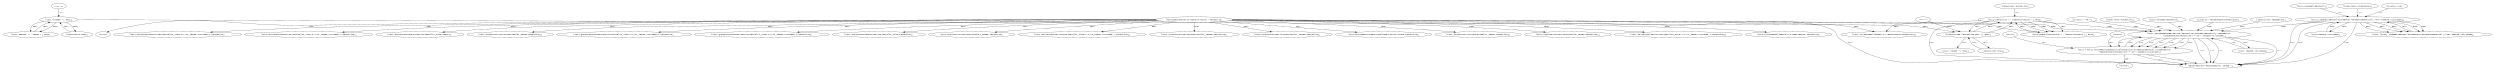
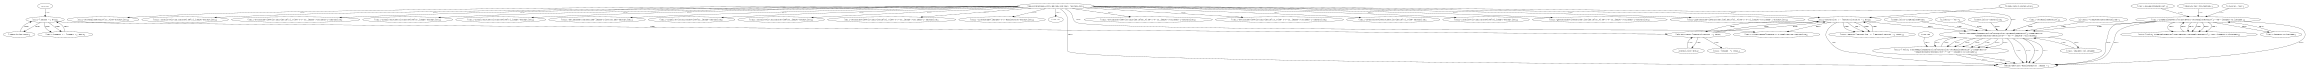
  digraph {
    fontname="Courier Prime"
    node [fontname="Courier Prime"]
    edge [fontname="Courier Prime"]
    n1 [label="(Call,ThrowMagickException(exception,GetMagickModule(),ImageError,\n        \"ImageSequenceRequired\",\"`%s'\",images->filename))"]
    n2 [label="(Call,(void) ThrowMagickException(exception,GetMagickModule(),ImageError,\n        \"ImageSequenceRequired\",\"`%s'\",images->filename))"]
    n3 [label="(Call,images->filename)"]
    n4 [label="(MethodReturn,MagickExport Image *)"]
-   n5 [label="(Block,)"]
    n6 [label="(Call,exception != (ExceptionInfo *) NULL)"]
    n7 [label="(DirectClass,(ExceptionInfo *) NULL)"]
    n8 [label="(Call,CloneImage(images,0,0,MagickTrue,exception))"]
    n9 [label="(Call,assert(exception != (ExceptionInfo *) NULL))"]
    n10 [label="(Identifier,NULL)"]
    n11 [label="(Call,(Image *) NULL)"]
    n12 [label="(MethodParameterIn,ExceptionInfo *exception)"]
    n13 [label="(Call,GetCacheViewVirtualPixels(Br_view,0,y,Cr_image->columns,1,exception))"]
    n14 [label="(Call,GetCacheViewVirtualPixels(Ar_view,0,y,Cr_image->columns,1,exception))"]
-   n15 [label="(Call,SyncCacheViewAuthenticPixels(Ci_view,assert))"]
+   n15 [label="(Call,SyncCacheViewAuthenticPixels(Ci_view,exception))"]
    n16 [label="(Call,AcquireVirtualCacheView(Bi_image,exception))"]
    n17 [label="(Call,QueueCacheViewAuthenticPixels(Cr_view,0,y,Cr_image->columns,1,exception))"]
    n18 [label="(Call,QueueCacheViewAuthenticPixels(Ci_view,0,y,Ci_image->columns,1,exception))"]
-   n19 [label="(Call,SyncCacheViewAuthenticPixels(Cr_view,exception))"]
+   n19 [label="(Call,GetMagickModule(Cr_view,exception))"]
    n20 [label="(Call,AcquireVirtualCacheView(Ai_image,exception))"]
    n21 [label="(Call,GetCacheViewVirtualPixels(Ai_view,0,y,Cr_image->columns,1,exception))"]
    n22 [label="(Call,AcquireAuthenticCacheView(Cr_image,exception))"]
    n23 [label="(Call,AcquireAuthenticCacheView(Ci_image,exception))"]
    n24 [label="(Call,SetImageStorageClass(image,DirectClass,exception))"]
    n25 [label="(Call,AcquireVirtualCacheView(Ar_image,exception))"]
    n26 [label="(Call,AcquireVirtualCacheView(Br_image,exception))"]
    n27 [label="(Call,GetCacheViewVirtualPixels(Bi_view,0,y,Cr_image->columns,1,exception))"]
    n28 [label="(Call,CloneImage(images,0,0,MagickTrue,exception))"]
    1000101
    n30 [label="(Call,(Image *) NULL)"]
    n31 [label="(Identifier,NULL)"]
    n32 [label="(Call,images != (Image *) NULL)"]
    n33 [label="(Call,LogMagickEvent(TraceEvent,GetMagickModule(),\"%s\",images->filename))"]
    n34 [label="(Call,(void) LogMagickEvent(TraceEvent,GetMagickModule(),\"%s\",images->filename))"]
    n35 [label="(Call,images->filename)"]
    n36 [label="(Identifier,TraceEvent)"]
    n37 [label="(Identifier,exception)"]
    n38 [label="(Call,GetMagickModule())"]
    n39 [label="(Literal,\"ImageSequenceRequired\")"]
    n40 [label="(Literal,\"%s\")"]
    n41 [label="(Identifier,exception)"]
-   n42 [label="(Identifier,ImageError)"]
+   n42 [label="(Identifier,LogMagickEvent)"]
    n43 [label="(Call,GetMagickModule())"]
    n44 [label="(Literal,\"`%s'\")"]
-   1000156
    1000129
-   1000174
    1000186
    n1 -> n2 [label="AST: "]
    n1 -> n2 [label="DDG: "]
    n1 -> n2 [label="DDG: "]
    n1 -> n2 [label="DDG: "]
    n1 -> n2 [label="DDG: "]
    n1 -> n2 [label="DDG: "]
    n1 -> n2 [label="DDG: "]
    n1 -> n3 [label="CFG: "]
    n1 -> n4 [label="DDG: "]
    n1 -> n4 [label="DDG: "]
    n1 -> n4 [label="DDG: "]
    n1 -> n4 [label="DDG: "]
    n2 -> n1 [label="CFG: "]
    n2 -> n4 [label="DDG: "]
    n2 -> n4 [label="DDG: "]
-   n2 -> n5 [label="AST: "]
    n3 -> n1 [label="AST: "]
    n6 -> n1 [label="DDG: "]
    n6 -> n4 [label="DDG: "]
    n6 -> n7 [label="CFG: "]
    n6 -> n8 [label="DDG: "]
    n6 -> n9 [label="AST: "]
    n6 -> n9 [label="DDG: "]
    n6 -> n9 [label="DDG: "]
    n7 -> n6 [label="AST: "]
    n7 -> n6 [label="DDG: "]
    n7 -> n10 [label="CFG: "]
    n7 -> n11 [label="DDG: "]
    n9 -> n6 [label="CFG: "]
    n10 -> n7 [label="AST: "]
    n12 -> n1 [label="DDG: "]
    n12 -> n4 [label="DDG: "]
-   n12 -> n9 [label="DDG: "]
+   n12 -> n6 [label="DDG: "]
    n12 -> n8 [label="DDG: "]
    n12 -> n13 [label="DDG: "]
    n12 -> n14 [label="DDG: "]
    n12 -> n15 [label="AST: "]
    n12 -> n16 [label="DDG: "]
    n12 -> n17 [label="DDG: "]
    n12 -> n18 [label="DDG: "]
    n12 -> n19 [label="DDG: "]
    n12 -> n20 [label="DDG: "]
    n12 -> n21 [label="DDG: "]
    n12 -> n22 [label="DDG: "]
    n12 -> n23 [label="DDG: "]
    n12 -> n24 [label="DDG: "]
    n12 -> n25 [label="DDG: "]
    n12 -> n26 [label="DDG: "]
    n12 -> n27 [label="DDG: "]
    n12 -> n28 [label="DDG: "]
    n12 -> 1000101 [label="AST: "]
    n30 -> n7 [label="DDG: "]
    n30 -> n31 [label="CFG: "]
    n30 -> n32 [label="AST: "]
    n30 -> n32 [label="DDG: "]
    n31 -> n30 [label="AST: "]
    n32 -> n30 [label="CFG: "]
    n33 -> n1 [label="DDG: "]
    n33 -> n4 [label="DDG: "]
    n33 -> n4 [label="DDG: "]
    n33 -> n4 [label="DDG: "]
    n33 -> n34 [label="AST: "]
    n33 -> n34 [label="DDG: "]
    n33 -> n34 [label="DDG: "]
    n33 -> n34 [label="DDG: "]
    n33 -> n34 [label="DDG: "]
    n33 -> n35 [label="CFG: "]
    n34 -> n33 [label="CFG: "]
    n35 -> n33 [label="AST: "]
    n36 -> n33 [label="AST: "]
    n37 -> n1 [label="AST: "]
    n38 -> n1 [label="AST: "]
    n39 -> n1 [label="AST: "]
    n40 -> n33 [label="AST: "]
    n41 -> n6 [label="AST: "]
    n42 -> n1 [label="AST: "]
    n43 -> n33 [label="AST: "]
    n44 -> n1 [label="AST: "]
-   1000156 -> n7 [label="AST: "]
    1000129 -> n30 [label="AST: "]
-   1000174 -> n2 [label="AST: "]
    1000186 -> n2 [label="CFG: "]
  }
